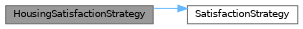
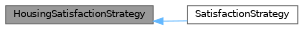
  digraph {
    rankdir=LR
    node [color=gray40 fontname=Helvetica fontsize=10 shape=box style=filled]
    n1 [fillcolor=grey60 fontcolor=black height=0.2 label=HousingSatisfactionStrategy width=0.4]
    n2 [fillcolor=white height=0.2 label=SatisfactionStrategy width=0.4]
-   n2 -> n1 [color=steelblue1 dir=back fontname=Helvetica fontsize=10 labelfontname=Helvetica labelfontsize=10 style=solid]
+   n1 -> n2 [color=steelblue1 dir=back fontname=Helvetica fontsize=10 labelfontname=Helvetica labelfontsize=10 style=solid]
  }
